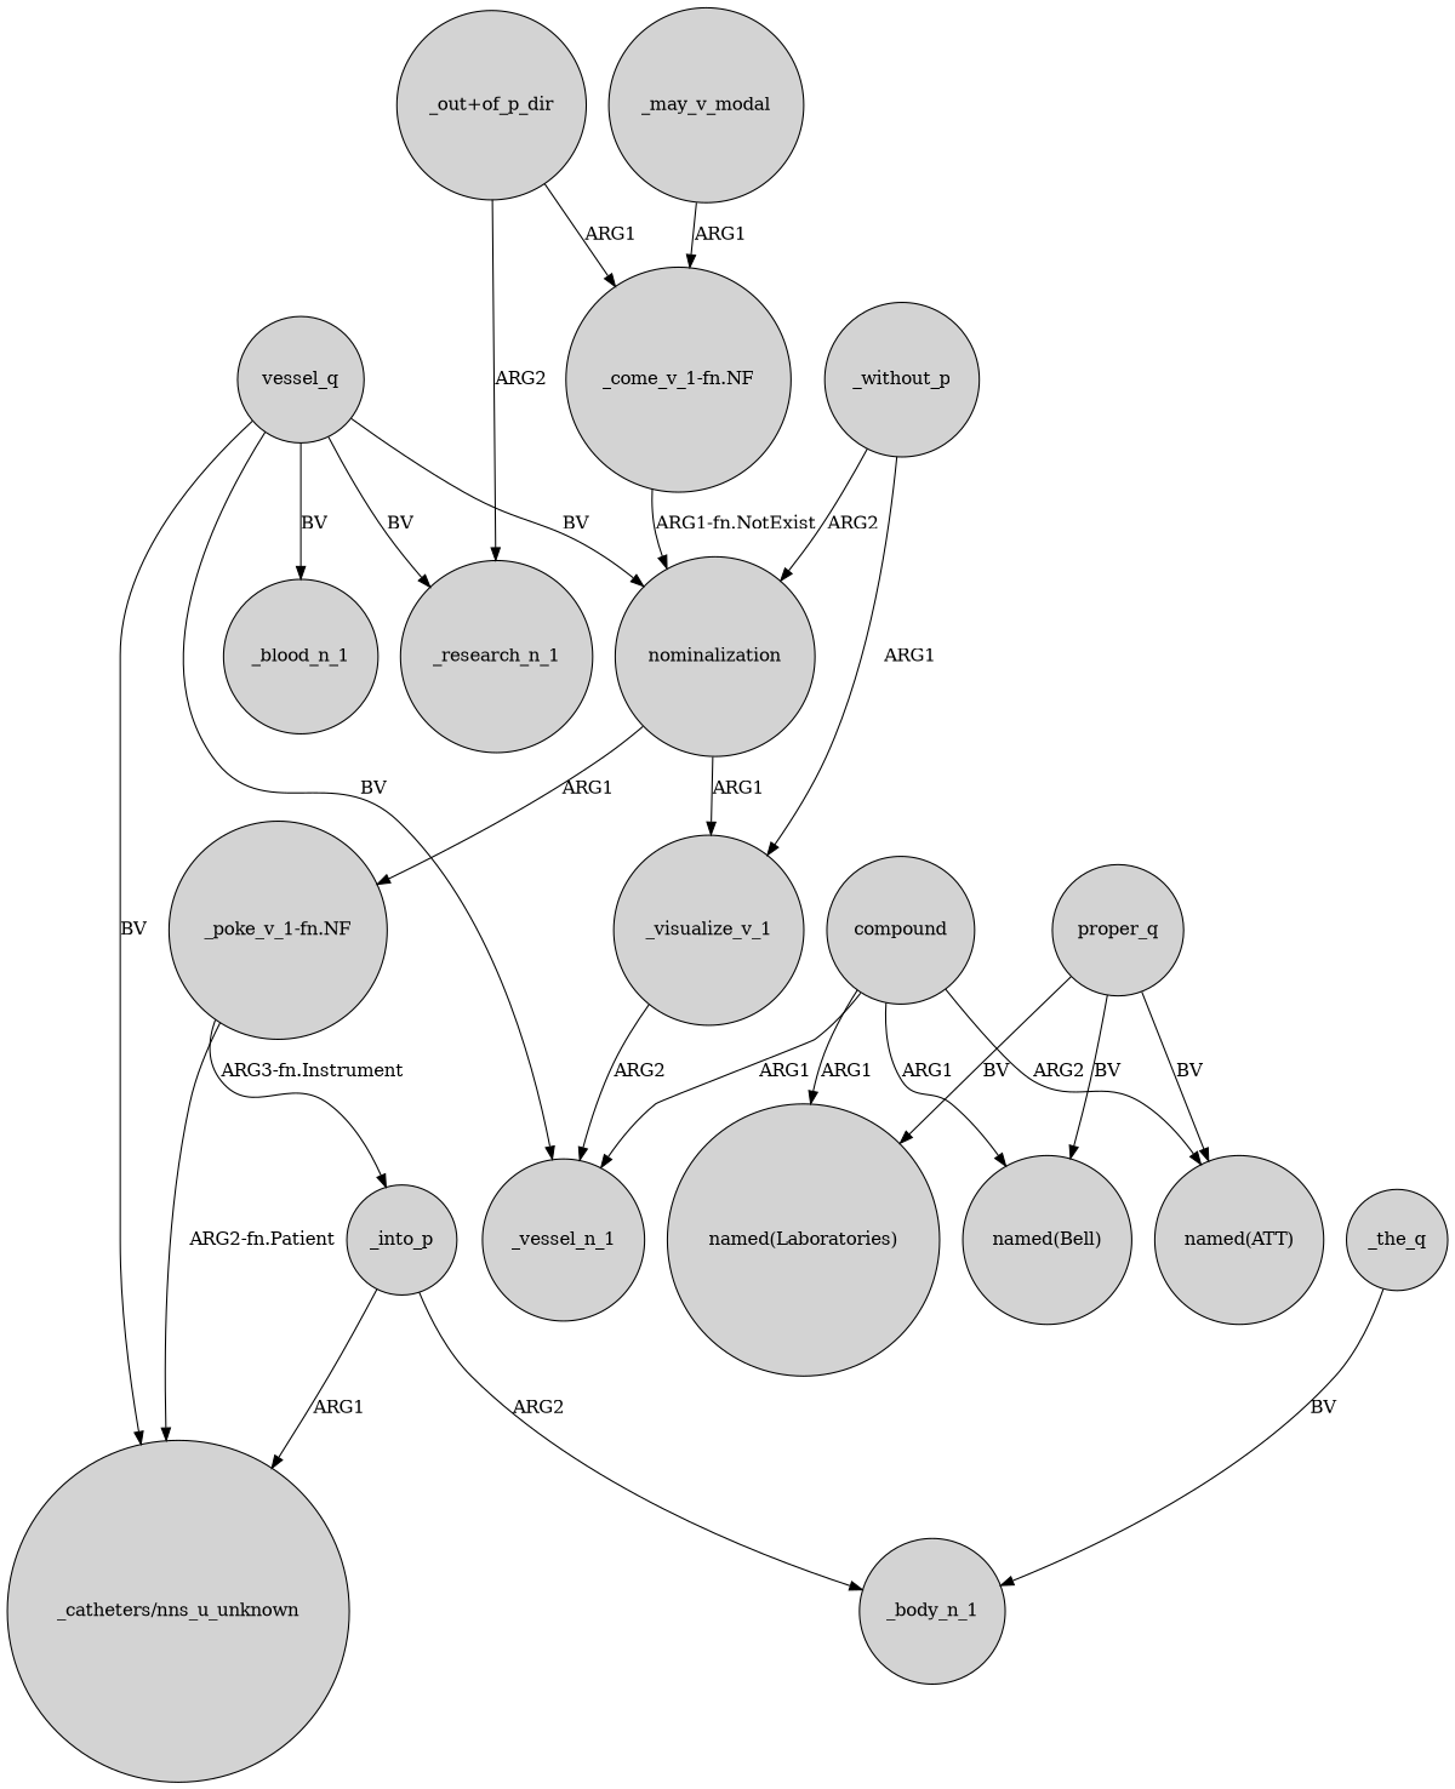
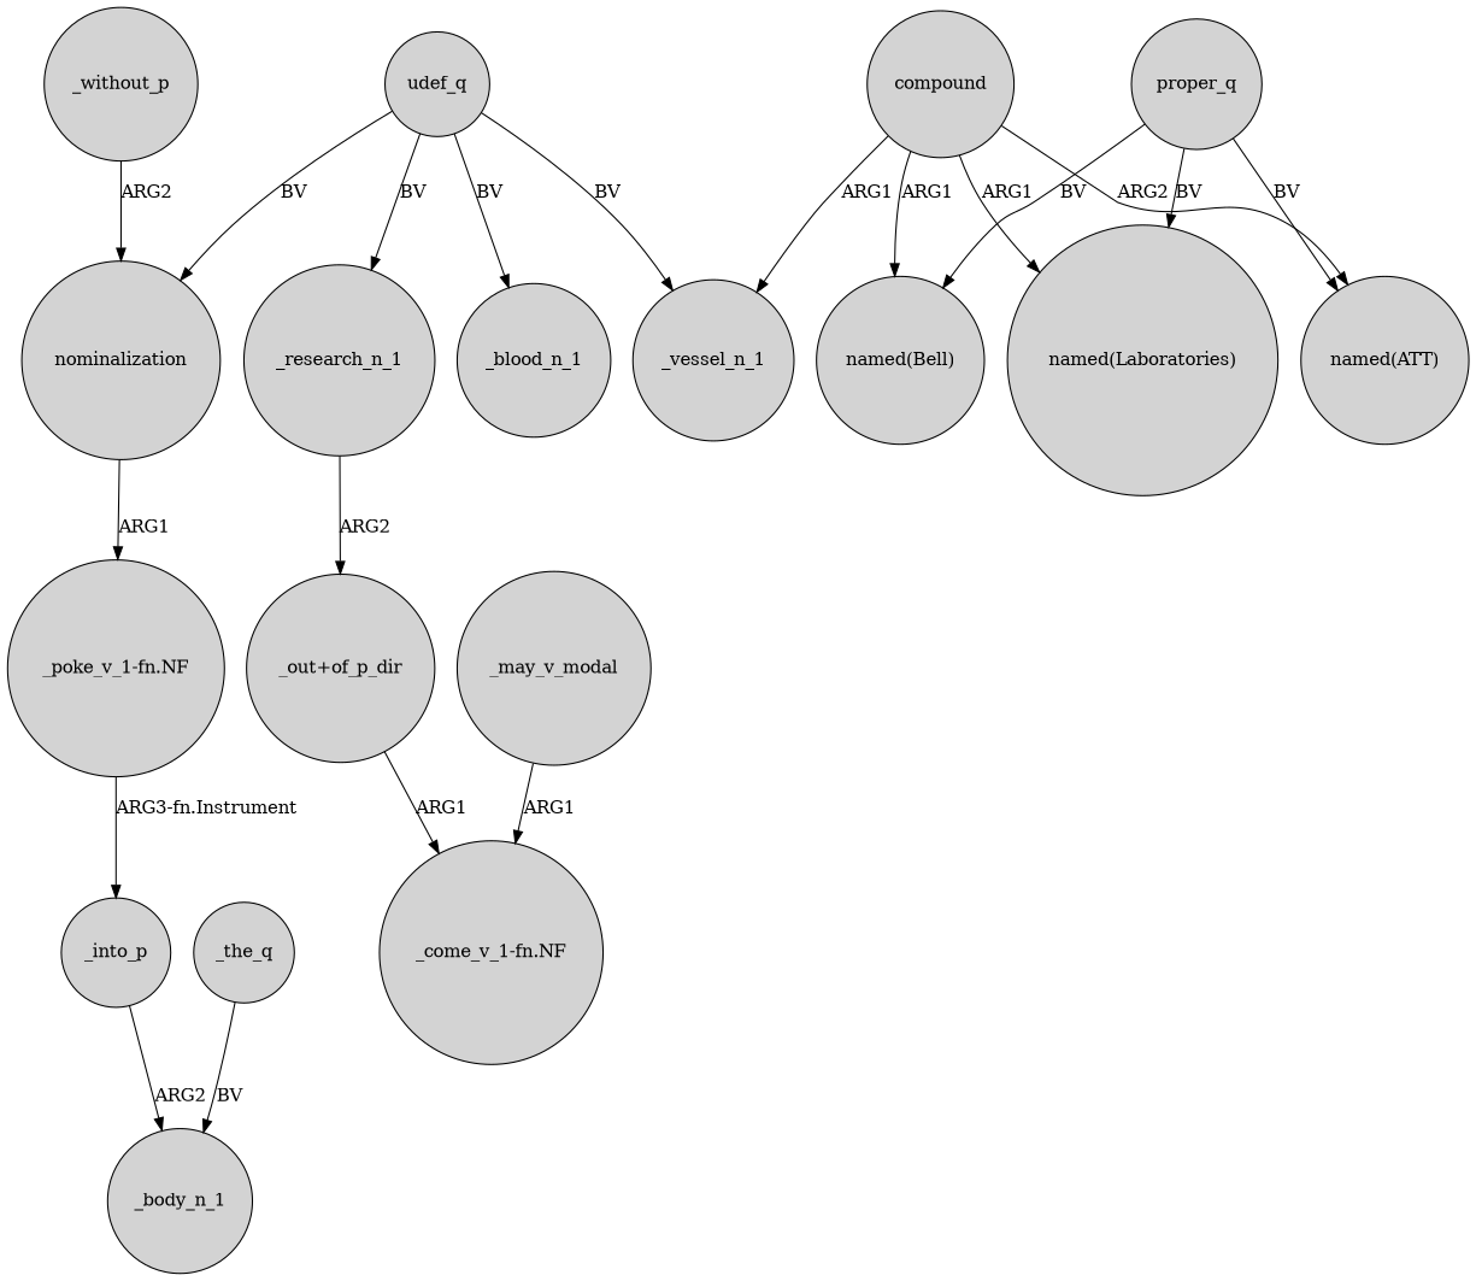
  digraph {
    node [shape=circle style=filled]
    "_poke_v_1-fn.NF"
    _into_p
-   "_catheters/nns_u_unknown"
    _body_n_1
    compound
    "named(Laboratories)"
    "named(Bell)"
    "named(ATT)"
    _vessel_n_1
-   udef_q [label=vessel_q]
+   udef_q
    _research_n_1
    _blood_n_1
    nominalization
-   _visualize_v_1
    proper_q
    "_come_v_1-fn.NF"
    _the_q
    _may_v_modal
    _without_p
    "_out+of_p_dir"
    "_poke_v_1-fn.NF" -> _into_p [label="ARG3-fn.Instrument"]
-   "_poke_v_1-fn.NF" -> "_catheters/nns_u_unknown" [label="ARG2-fn.Patient"]
-   _into_p -> "_catheters/nns_u_unknown" [label=ARG1]
    _into_p -> _body_n_1 [label=ARG2]
    compound -> "named(Laboratories)" [label=ARG1]
    compound -> "named(Bell)" [label=ARG1]
    compound -> "named(ATT)" [label=ARG2]
    compound -> _vessel_n_1 [label=ARG1]
-   udef_q -> "_catheters/nns_u_unknown" [label=BV]
    udef_q -> _vessel_n_1 [label=BV]
    udef_q -> _research_n_1 [label=BV]
    udef_q -> _blood_n_1 [label=BV]
    udef_q -> nominalization [label=BV]
    nominalization -> "_poke_v_1-fn.NF" [label=ARG1]
-   nominalization -> _visualize_v_1 [label=ARG1]
-   _visualize_v_1 -> _vessel_n_1 [label=ARG2]
    proper_q -> "named(Laboratories)" [label=BV]
    proper_q -> "named(Bell)" [label=BV]
    proper_q -> "named(ATT)" [label=BV]
-   "_come_v_1-fn.NF" -> nominalization [label="ARG1-fn.NotExist"]
    _the_q -> _body_n_1 [label=BV]
    _may_v_modal -> "_come_v_1-fn.NF" [label=ARG1]
    _without_p -> nominalization [label=ARG2]
-   _without_p -> _visualize_v_1 [label=ARG1]
-   "_out+of_p_dir" -> _research_n_1 [label=ARG2]
+   _research_n_1 -> "_out+of_p_dir" [label=ARG2]
    "_out+of_p_dir" -> "_come_v_1-fn.NF" [label=ARG1]
  }
